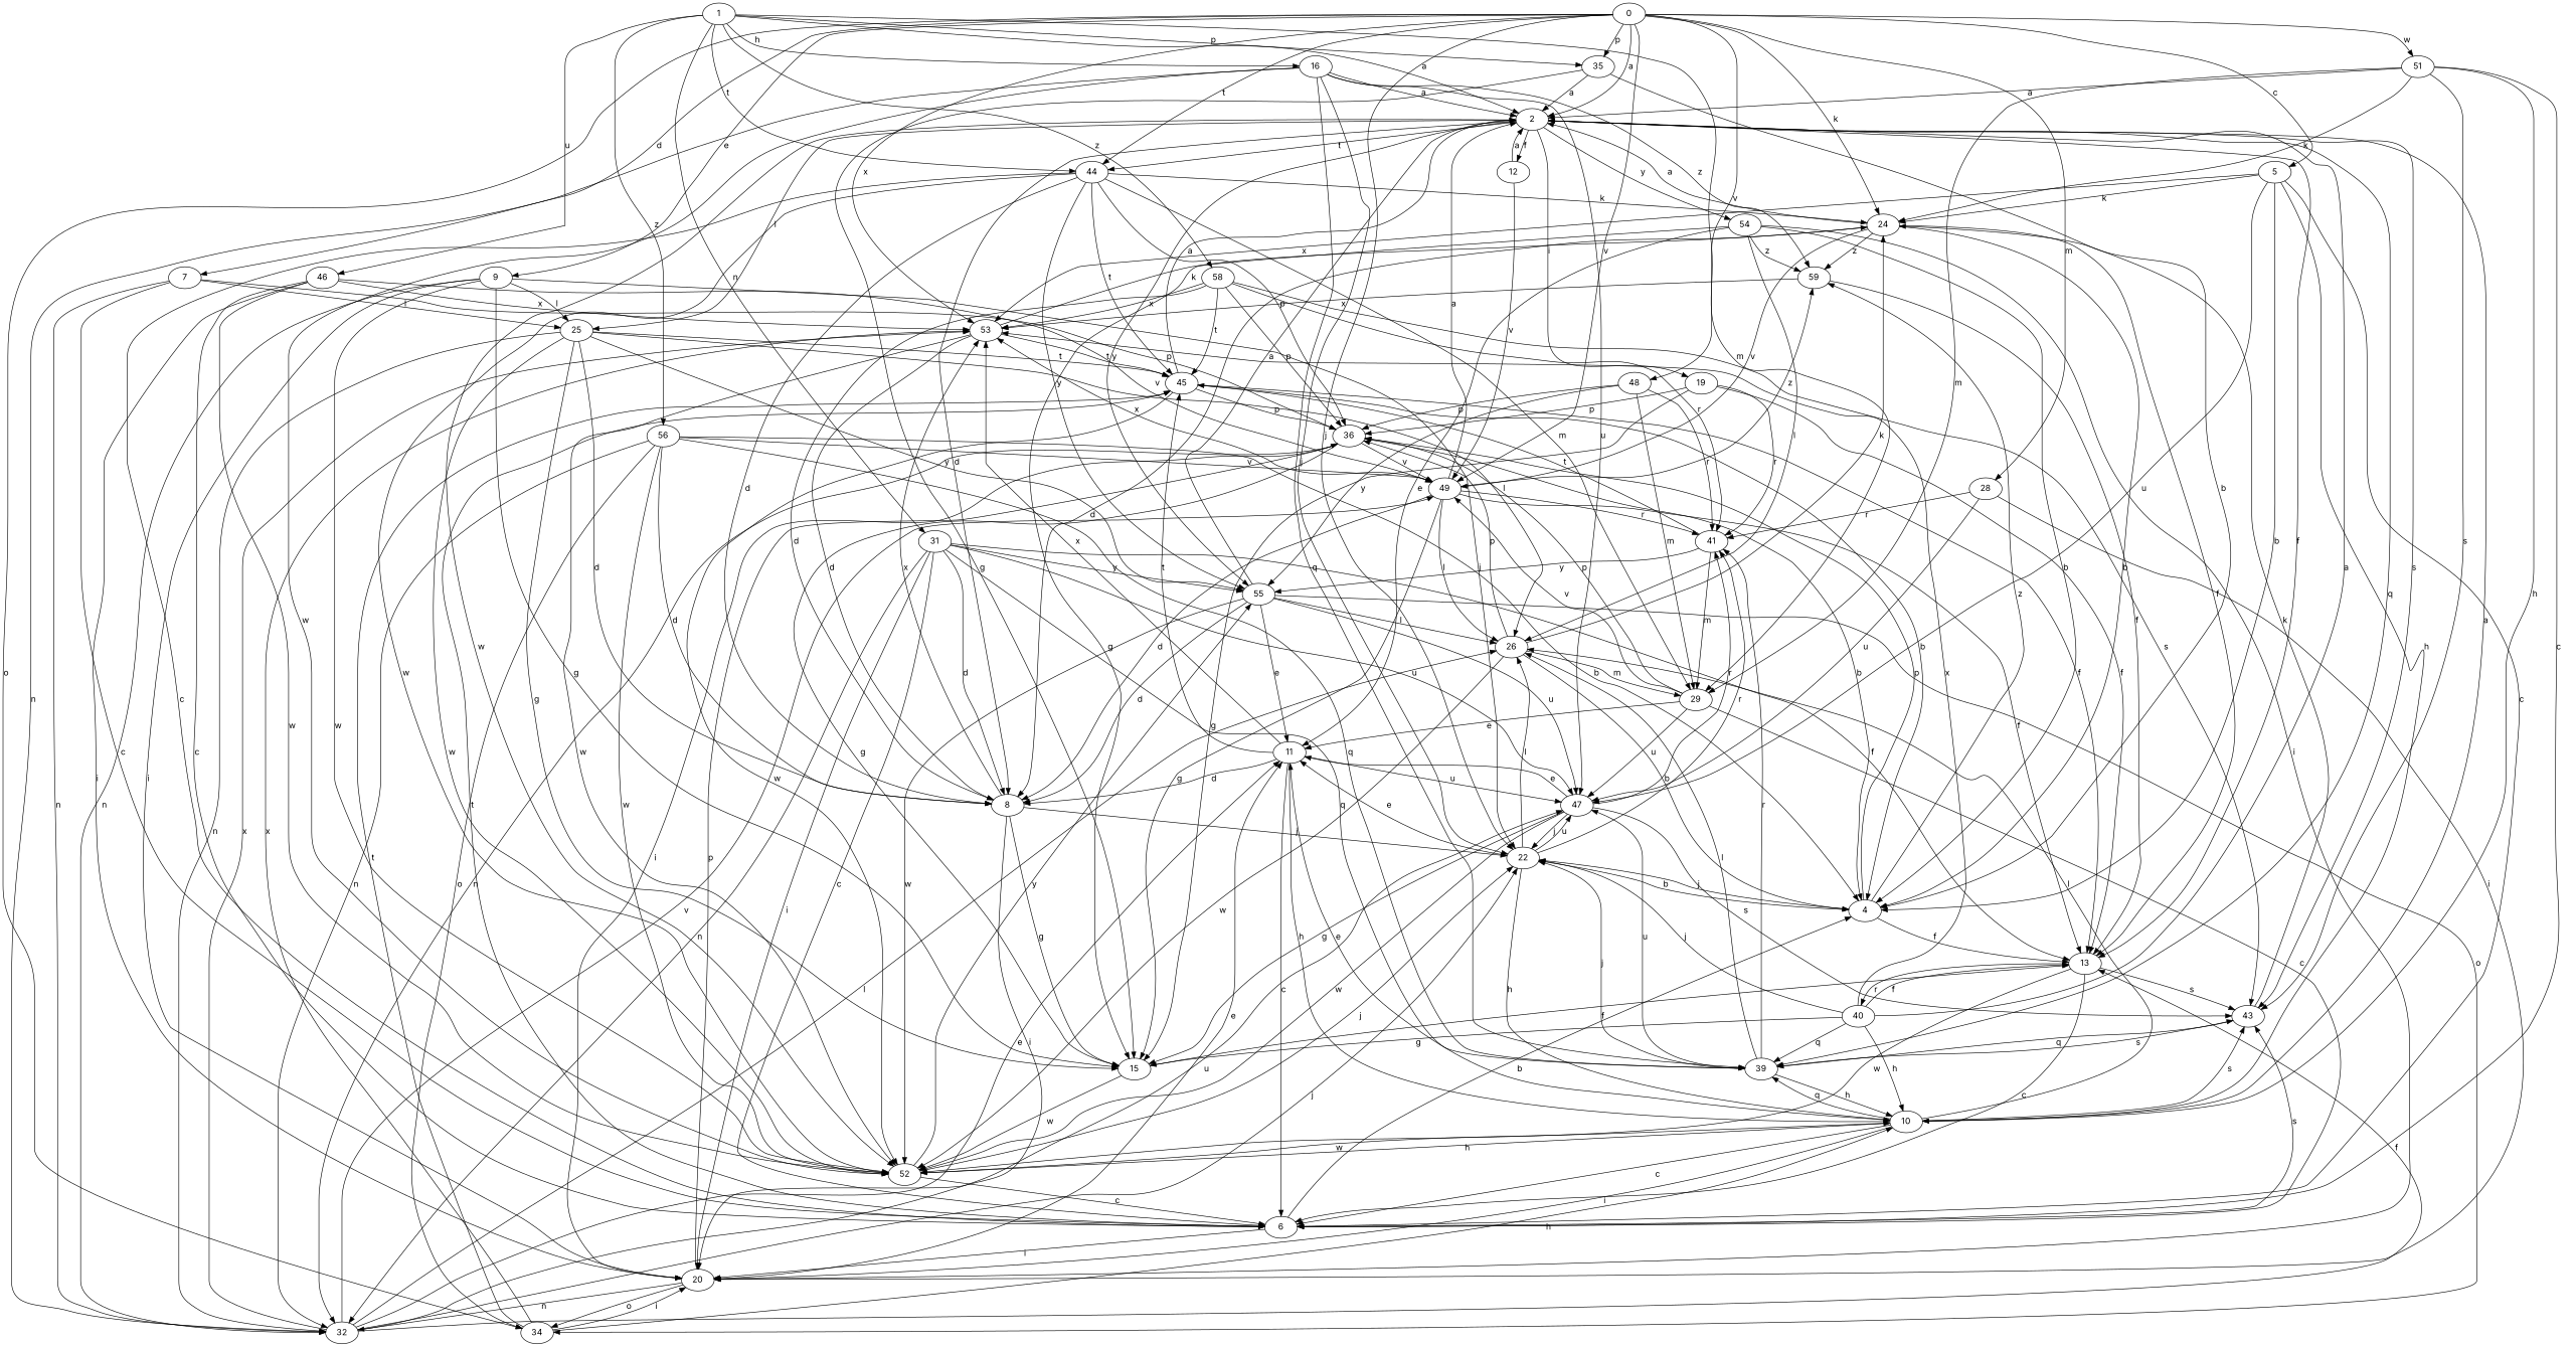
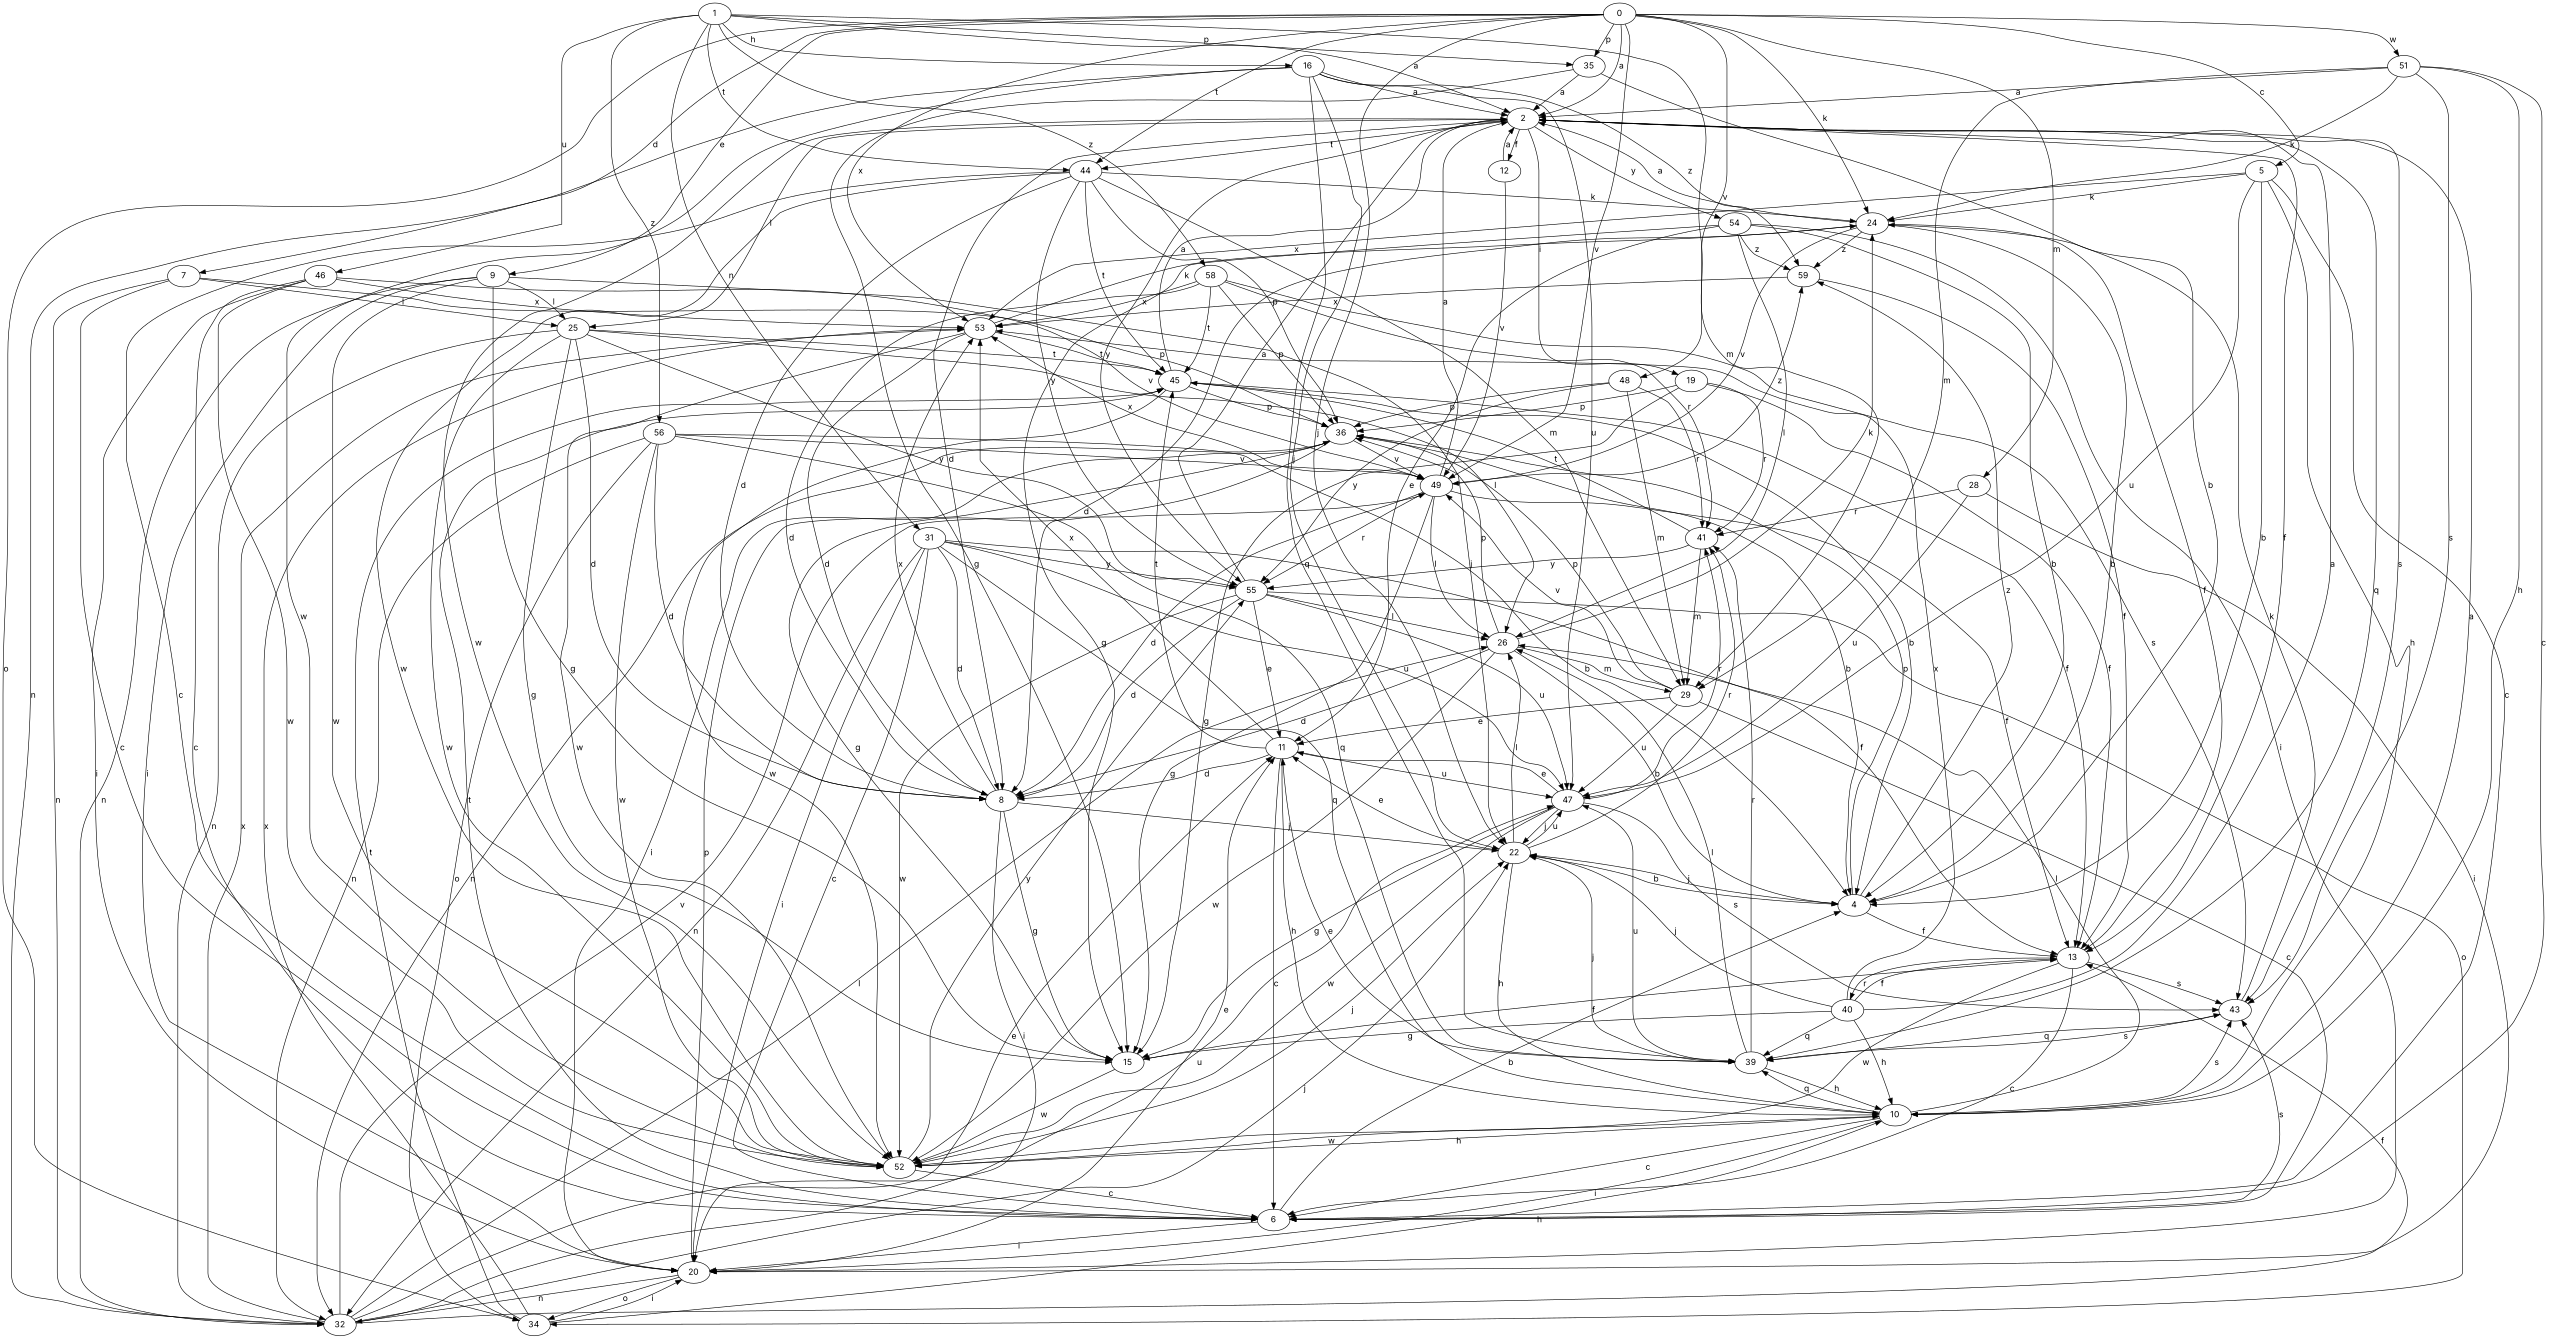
  strict digraph {
    fontname=Inter
    node [fontname=Inter]
    edge [fontname=Inter]
    0
    2
    5
    7
    9
    22
    24
    28
    34
    35
    44
    48
    49
    51
    53
    8
    12
    13
    19
    25
    39
    43
    52
    54
    55
    4
    6
    n28 [label=10]
    47
    36
    32
    20
    15
    11
    26
    41
    59
    45
    29
    1
    16
    31
    46
    56
    58
    40
    0 -> 2 [label=a]
    0 -> 5 [label=c]
    0 -> 7 [label=d]
    0 -> 9 [label=e]
    0 -> 22 [label=j]
    0 -> 24 [label=k]
    0 -> 28 [label=m]
    0 -> 34 [label=o]
    0 -> 35 [label=p]
    0 -> 44 [label=t]
    0 -> 48 [label=v]
    0 -> 49 [label=v]
    0 -> 51 [label=w]
    0 -> 53 [label=x]
    2 -> 44 [label=t]
    2 -> 8 [label=d]
    2 -> 12 [label=f]
    2 -> 13 [label=f]
    2 -> 19 [label=i]
    2 -> 25 [label=l]
    2 -> 39 [label=q]
    2 -> 43 [label=s]
    2 -> 52 [label=w]
    2 -> 54 [label=y]
    2 -> 55 [label=y]
    5 -> 24 [label=k]
    5 -> 53 [label=x]
    5 -> 4 [label=b]
    5 -> 6 [label=c]
    5 -> n28 [label=h]
    5 -> 47 [label=u]
    7 -> 25 [label=l]
    7 -> 6 [label=c]
    7 -> 36 [label=p]
    7 -> 32 [label=n]
    9 -> 22 [label=j]
    9 -> 25 [label=l]
    9 -> 52 [label=w]
    9 -> 32 [label=n]
    9 -> 20 [label=i]
    9 -> 15 [label=g]
    22 -> 4 [label=b]
    22 -> n28 [label=h]
    22 -> 47 [label=u]
    22 -> 11 [label=e]
    22 -> 26 [label=l]
    22 -> 41 [label=r]
    24 -> 2 [label=a]
    24 -> 49 [label=v]
    24 -> 8 [label=d]
    24 -> 13 [label=f]
    24 -> 4 [label=b]
    24 -> 59 [label=z]
    28 -> 47 [label=u]
    28 -> 20 [label=i]
    28 -> 41 [label=r]
    34 -> 53 [label=x]
    34 -> n28 [label=h]
    34 -> 20 [label=i]
    34 -> 45 [label=t]
    35 -> 2 [label=a]
    35 -> 4 [label=b]
    35 -> 15 [label=g]
    44 -> 24 [label=k]
    44 -> 8 [label=d]
    44 -> 52 [label=w]
    44 -> 55 [label=y]
    44 -> 6 [label=c]
    44 -> 36 [label=p]
    44 -> 45 [label=t]
    44 -> 29 [label=m]
    48 -> 55 [label=y]
    48 -> 36 [label=p]
    48 -> 41 [label=r]
    48 -> 29 [label=m]
    49 -> 2 [label=a]
    49 -> 53 [label=x]
    49 -> 8 [label=d]
    49 -> 13 [label=f]
    49 -> 15 [label=g]
    49 -> 26 [label=l]
-   49 -> 41 [label=r]
+   49 -> 55 [label=r]
    49 -> 59 [label=z]
    51 -> 2 [label=a]
    51 -> 24 [label=k]
    51 -> 43 [label=s]
    51 -> 6 [label=c]
    51 -> n28 [label=h]
    51 -> 29 [label=m]
    53 -> 24 [label=k]
    53 -> 8 [label=d]
    53 -> 52 [label=w]
    53 -> 45 [label=t]
    8 -> 22 [label=j]
    8 -> 53 [label=x]
    8 -> 20 [label=i]
    8 -> 15 [label=g]
    12 -> 2 [label=a]
    12 -> 49 [label=v]
    13 -> 43 [label=s]
    13 -> 52 [label=w]
    13 -> 6 [label=c]
    13 -> 40 [label=r]
    19 -> 13 [label=f]
    19 -> 36 [label=p]
    19 -> 15 [label=g]
    19 -> 41 [label=r]
    25 -> 8 [label=d]
    25 -> 52 [label=w]
    25 -> 55 [label=y]
    25 -> 32 [label=n]
    25 -> 15 [label=g]
    25 -> 26 [label=l]
    25 -> 45 [label=t]
    39 -> 22 [label=j]
    39 -> 43 [label=s]
    39 -> n28 [label=h]
    39 -> 47 [label=u]
    39 -> 26 [label=l]
    39 -> 41 [label=r]
    43 -> 24 [label=k]
    43 -> 39 [label=q]
    52 -> 22 [label=j]
    52 -> 55 [label=y]
    52 -> 6 [label=c]
    52 -> n28 [label=h]
    54 -> 4 [label=b]
    54 -> 20 [label=i]
    54 -> 15 [label=g]
    54 -> 11 [label=e]
    54 -> 26 [label=l]
    54 -> 59 [label=z]
    55 -> 2 [label=a]
    55 -> 34 [label=o]
    55 -> 8 [label=d]
    55 -> 52 [label=w]
    55 -> 47 [label=u]
    55 -> 11 [label=e]
    55 -> 26 [label=l]
    4 -> 22 [label=j]
    4 -> 13 [label=f]
    4 -> 36 [label=p]
    4 -> 59 [label=z]
    6 -> 43 [label=s]
    6 -> 4 [label=b]
    6 -> 20 [label=i]
    6 -> 45 [label=t]
    n28 -> 2 [label=a]
    n28 -> 39 [label=q]
    n28 -> 43 [label=s]
    n28 -> 52 [label=w]
    n28 -> 6 [label=c]
    n28 -> 20 [label=i]
    n28 -> 11 [label=e]
    n28 -> 26 [label=l]
    47 -> 22 [label=j]
    47 -> 43 [label=s]
    47 -> 52 [label=w]
    47 -> 15 [label=g]
    47 -> 11 [label=e]
    47 -> 41 [label=r]
    36 -> 49 [label=v]
    36 -> 4 [label=b]
    36 -> 32 [label=n]
    36 -> 20 [label=i]
    36 -> 15 [label=g]
    32 -> 22 [label=j]
    32 -> 49 [label=v]
    32 -> 53 [label=x]
    32 -> 13 [label=f]
    32 -> 47 [label=u]
    32 -> 11 [label=e]
    32 -> 26 [label=l]
    20 -> 34 [label=o]
    20 -> 36 [label=p]
    20 -> 32 [label=n]
    20 -> 11 [label=e]
    15 -> 13 [label=f]
    15 -> 52 [label=w]
    11 -> 53 [label=x]
    11 -> 8 [label=d]
    11 -> 6 [label=c]
    11 -> n28 [label=h]
    11 -> 47 [label=u]
    11 -> 45 [label=t]
    26 -> 24 [label=k]
+   26 -> 8 [label=d]
    26 -> 52 [label=w]
    26 -> 4 [label=b]
    26 -> 36 [label=p]
    26 -> 29 [label=m]
    41 -> 55 [label=y]
    41 -> 45 [label=t]
    41 -> 29 [label=m]
    59 -> 53 [label=x]
    59 -> 13 [label=f]
    45 -> 2 [label=a]
    45 -> 13 [label=f]
    45 -> 52 [label=w]
    45 -> 4 [label=b]
    45 -> 36 [label=p]
    29 -> 49 [label=v]
    29 -> 6 [label=c]
    29 -> 47 [label=u]
    29 -> 36 [label=p]
    29 -> 11 [label=e]
    1 -> 2 [label=a]
    1 -> 35 [label=p]
    1 -> 44 [label=t]
    1 -> 29 [label=m]
    1 -> 16 [label=h]
    1 -> 31 [label=n]
    1 -> 46 [label=u]
    1 -> 56 [label=z]
    1 -> 58 [label=z]
    16 -> 2 [label=a]
    16 -> 22 [label=j]
    16 -> 39 [label=q]
    16 -> 52 [label=w]
    16 -> 47 [label=u]
    16 -> 32 [label=n]
    16 -> 59 [label=z]
    31 -> 8 [label=d]
    31 -> 13 [label=f]
    31 -> 39 [label=q]
    31 -> 55 [label=y]
    31 -> 6 [label=c]
    31 -> 47 [label=u]
    31 -> 32 [label=n]
    31 -> 20 [label=i]
    46 -> 49 [label=v]
    46 -> 53 [label=x]
    46 -> 52 [label=w]
    46 -> 6 [label=c]
    46 -> 20 [label=i]
    56 -> 34 [label=o]
    56 -> 49 [label=v]
    56 -> 8 [label=d]
    56 -> 39 [label=q]
    56 -> 52 [label=w]
    56 -> 4 [label=b]
    56 -> 32 [label=n]
    58 -> 53 [label=x]
    58 -> 8 [label=d]
    58 -> 43 [label=s]
    58 -> 36 [label=p]
    58 -> 41 [label=r]
    58 -> 45 [label=t]
    40 -> 2 [label=a]
    40 -> 22 [label=j]
    40 -> 53 [label=x]
    40 -> 13 [label=f]
    40 -> 39 [label=q]
    40 -> n28 [label=h]
    40 -> 15 [label=g]
  }
